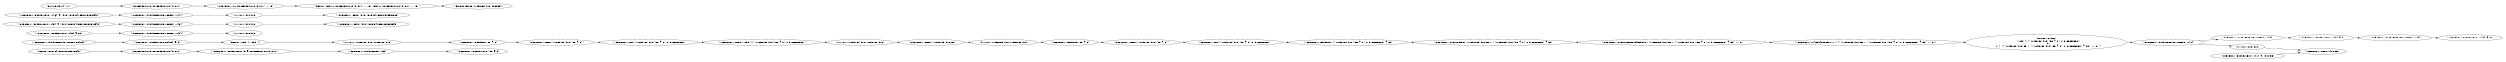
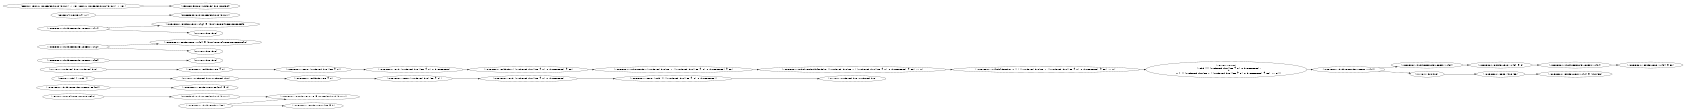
  digraph {
    fontname="DejaVu Sans Mono"
    rankdir=LR
    node [fontname="DejaVu Sans Mono"]
    edge [fontname="DejaVu Sans Mono"]
    n1 [label="(<operator>.assignment,v5 = __readgsdword(0x14u))"]
    n2 [label="(<operator>.indirection,*a3)"]
    n3 [label="(<operator>.assignment,*a3 = 0)"]
    n4 [label="(__readgsdword,__readgsdword(0x14u))"]
    n5 [label="(<operator>.indirectIndexAccess,a3[21])"]
    n6 [label="(<operator>.assignment,a3[21] = 0)"]
    n7 [label="(RETURN,void *,void *)"]
    n8 [label="(UNKNOWN,unsigned int,unsigned int)"]
    n9 [label="(memset,memset(\n    (void *)((unsigned int)(a3 + 1) & 0xFFFFFFFC),\n    0,\n    4 * (((unsigned int)a3 - ((unsigned int)(a3 + 1) & 0xFFFFFFFC) + 88) >> 2)))"]
    n10 [label="(<operator>.indirectIndexAccess,v4[4])"]
    n11 [label="(<operator>.indirectIndexAccess,v4[8])"]
    n12 [label="(UNKNOWN,int,int)"]
    n13 [label="(<operator>.cast,(void *)((unsigned int)(a3 + 1) & 0xFFFFFFFC))"]
    n14 [label="(UNKNOWN,unsigned int,unsigned int)"]
-   n15 [label="(<operator>.cast,(unsigned int)a3)"]
    n16 [label="(<operator>.addition,a3 + 1)"]
    n17 [label="(<operator>.and,(unsigned int)(a3 + 1) & 0xFFFFFFFC)"]
    n18 [label="(<operator>.cast,(unsigned int)(a3 + 1))"]
    n19 [label="(<operator>.multiplication,4 * (((unsigned int)a3 - ((unsigned int)(a3 + 1) & 0xFFFFFFFC) + 88) >> 2))"]
    n20 [label="(<operator>.arithmeticShiftRight,((unsigned int)a3 - ((unsigned int)(a3 + 1) & 0xFFFFFFFC) + 88) >> 2)"]
    n21 [label="(<operator>.subtraction,(unsigned int)a3 - ((unsigned int)(a3 + 1) & 0xFFFFFFFC) + 88)"]
    n22 [label="(UNKNOWN,unsigned int,unsigned int)"]
    n23 [label="(<operator>.addition,a3 + 1)"]
    n24 [label="(<operator>.addition,((unsigned int)(a3 + 1) & 0xFFFFFFFC) + 88)"]
    n25 [label="(<operator>.and,(unsigned int)(a3 + 1) & 0xFFFFFFFC)"]
    n26 [label="(<operator>.cast,(unsigned int)(a3 + 1))"]
    n27 [label="(<operator>.assignment,v4[4] = (int)a3)"]
    n28 [label="(<operator>.assignment,v4[8] = 0)"]
    n29 [label="(<operator>.cast,(int)a3)"]
    n30 [label="(<operator>.indirectIndexAccess,v4[0])"]
    n31 [label="(<operator>.assignment,v4[0] = a1)"]
-   n32 [label="(<operator>.assignment,v4[3] = a2)"]
    n33 [label="(<operator>.indirectIndexAccess,v4[5])"]
    n34 [label="(UNKNOWN,int,int)"]
    n35 [label="(<operator>.assignment,v4[5] = (int)NameValueParserStartElt)"]
    n36 [label="(<operator>.indirectIndexAccess,v4[6])"]
    n37 [label="(UNKNOWN,int,int)"]
    n38 [label="(<operator>.assignment,v4[6] = (int)NameValueParserEndElt)"]
    n39 [label="(<operator>.indirectIndexAccess,v4[7])"]
    n40 [label="(UNKNOWN,int,int)"]
-   n41 [label="(<operator>.cast,(int)NameValueParserEndElt)"]
-   n42 [label="(and,parsexml(v4))"]
+   n42 [label="(parsexml,parsexml(v4))"]
    n43 [label="(__readgsdword,__readgsdword(0x14u))"]
-   n44 [label="(<operator>.cast,(int)NameValueParserGetData)"]
-   n45 [label="(<operator>.or,__readgsdword(0x14u) ^ v5)"]
    n46 [label="(RETURN,return __readgsdword(0x14u) ^ v5;,return __readgsdword(0x14u) ^ v5;)"]
    n47 [label="(METHOD_METHOD,unsigned int __cdecl)"]
    n48 [label="(METHOD,NameValueParserStartElt)"]
-   n1 -> n2
+   n2 -> n1
    n2 -> n3
    n4 -> n1
    n5 -> n6
-   n6 -> n7
    n7 -> n8
    n8 -> n16
    n9 -> n10
    n10 -> n11
    n10 -> n12
    n11 -> n28
    n12 -> n29
    n13 -> n14
-   n14 -> n15
-   n15 -> n22
    n16 -> n18
    n17 -> n13
    n18 -> n17
    n19 -> n9
    n20 -> n19
    n21 -> n20
    n22 -> n23
    n23 -> n26
    n24 -> n21
    n25 -> n24
    n26 -> n25
    n28 -> n30
-   n27 -> n29
+   n29 -> n27
    n30 -> n31
-   n32 -> n33
    n33 -> n34
-   n35 -> n36
+   n36 -> n35
    n36 -> n37
-   n37 -> n41
-   n38 -> n39
+   n39 -> n38
    n39 -> n40
-   n40 -> n44
    n42 -> n43
-   n43 -> n45
-   n45 -> n46
    n46 -> n47
    n48 -> n4
  }
